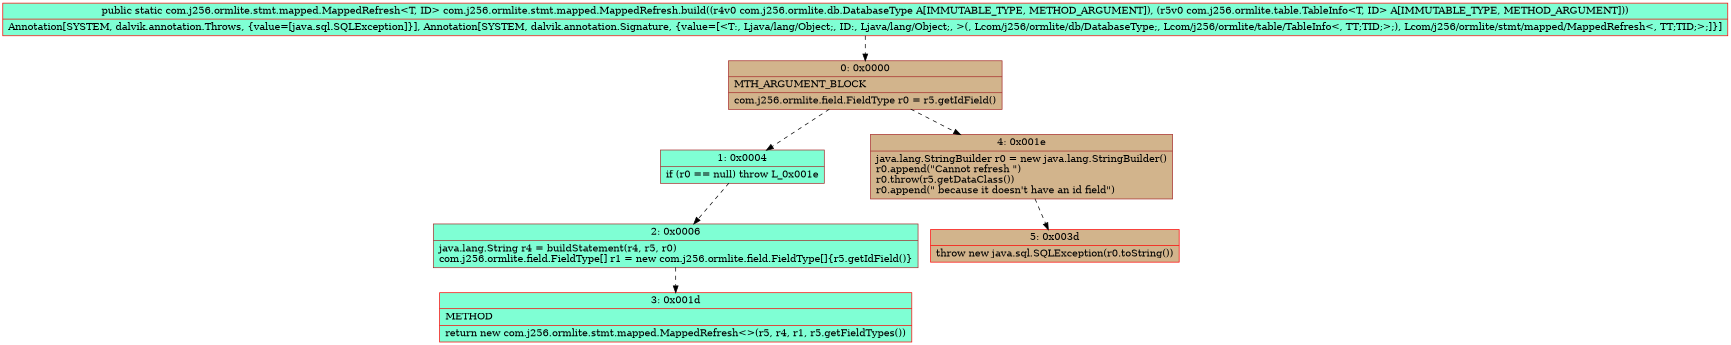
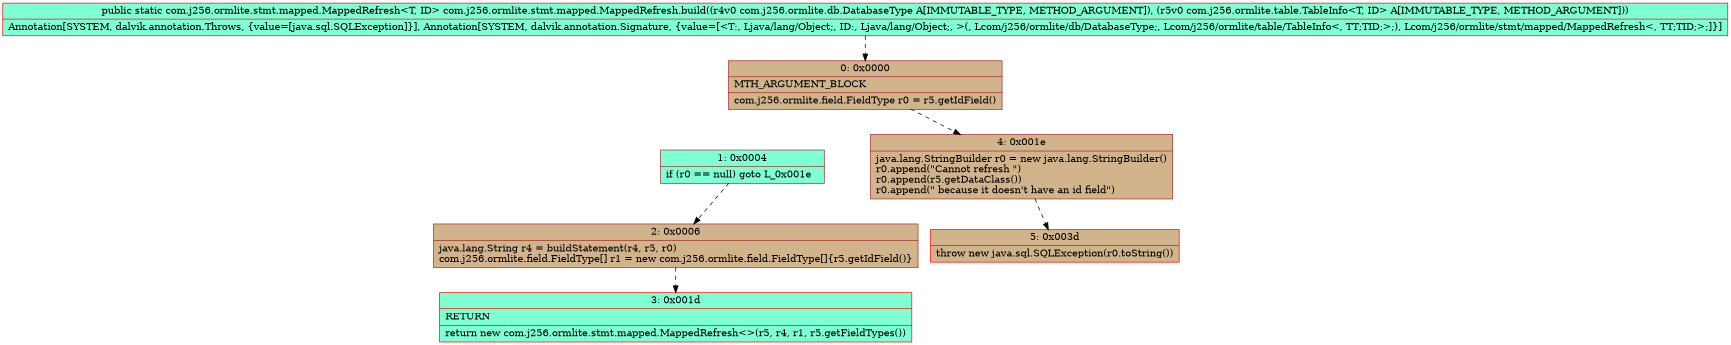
  digraph {
    node [color=brown fillcolor=aquamarine shape=record style=filled]
    edge [style=dashed]
    n1 [fillcolor=tan label="{0\:\ 0x0000|MTH_ARGUMENT_BLOCK\l|com.j256.ormlite.field.FieldType r0 = r5.getIdField()\l}"]
-   n2 [label="{1\:\ 0x0004|if (r0 == null) throw L_0x001e\l}"]
-   n3 [fillcolor=tan label="{4\:\ 0x001e|java.lang.StringBuilder r0 = new java.lang.StringBuilder()\lr0.append(\"Cannot refresh \")\lr0.throw(r5.getDataClass())\lr0.append(\" because it doesn't have an id field\")\l}"]
-   n4 [label="{2\:\ 0x0006|java.lang.String r4 = buildStatement(r4, r5, r0)\lcom.j256.ormlite.field.FieldType[] r1 = new com.j256.ormlite.field.FieldType[]\{r5.getIdField()\}\l}"]
-   n5 [color=red label="{3\:\ 0x001d|METHOD\l|return new com.j256.ormlite.stmt.mapped.MappedRefresh\<\>(r5, r4, r1, r5.getFieldTypes())\l}"]
+   n2 [label="{1\:\ 0x0004|if (r0 == null) goto L_0x001e\l}"]
+   n3 [fillcolor=tan label="{4\:\ 0x001e|java.lang.StringBuilder r0 = new java.lang.StringBuilder()\lr0.append(\"Cannot refresh \")\lr0.append(r5.getDataClass())\lr0.append(\" because it doesn't have an id field\")\l}"]
+   n4 [fillcolor=tan label="{2\:\ 0x0006|java.lang.String r4 = buildStatement(r4, r5, r0)\lcom.j256.ormlite.field.FieldType[] r1 = new com.j256.ormlite.field.FieldType[]\{r5.getIdField()\}\l}"]
+   n5 [color=red label="{3\:\ 0x001d|RETURN\l|return new com.j256.ormlite.stmt.mapped.MappedRefresh\<\>(r5, r4, r1, r5.getFieldTypes())\l}"]
    n6 [color=red fillcolor=tan label="{5\:\ 0x003d|throw new java.sql.SQLException(r0.toString())\l}"]
    n7 [color=red label="{public static com.j256.ormlite.stmt.mapped.MappedRefresh\<T, ID\> com.j256.ormlite.stmt.mapped.MappedRefresh.build((r4v0 com.j256.ormlite.db.DatabaseType A[IMMUTABLE_TYPE, METHOD_ARGUMENT]), (r5v0 com.j256.ormlite.table.TableInfo\<T, ID\> A[IMMUTABLE_TYPE, METHOD_ARGUMENT]))  | Annotation[SYSTEM, dalvik.annotation.Throws, \{value=[java.sql.SQLException]\}], Annotation[SYSTEM, dalvik.annotation.Signature, \{value=[\<T:, Ljava\/lang\/Object;, ID:, Ljava\/lang\/Object;, \>(, Lcom\/j256\/ormlite\/db\/DatabaseType;, Lcom\/j256\/ormlite\/table\/TableInfo\<, TT;TID;\>;), Lcom\/j256\/ormlite\/stmt\/mapped\/MappedRefresh\<, TT;TID;\>;]\}]\l}"]
-   n1 -> n2
    n1 -> n3
    n2 -> n4
    n3 -> n6
    n4 -> n5
    n7 -> n1
  }
